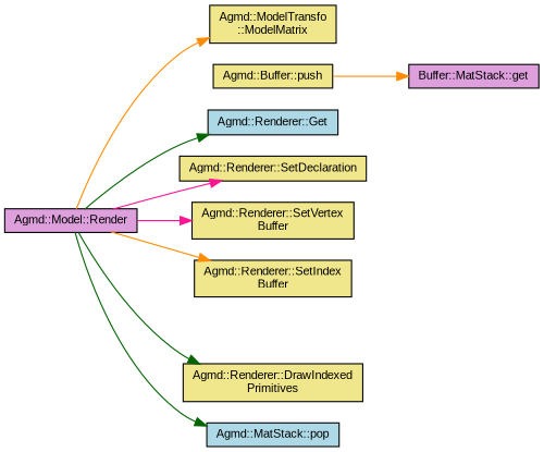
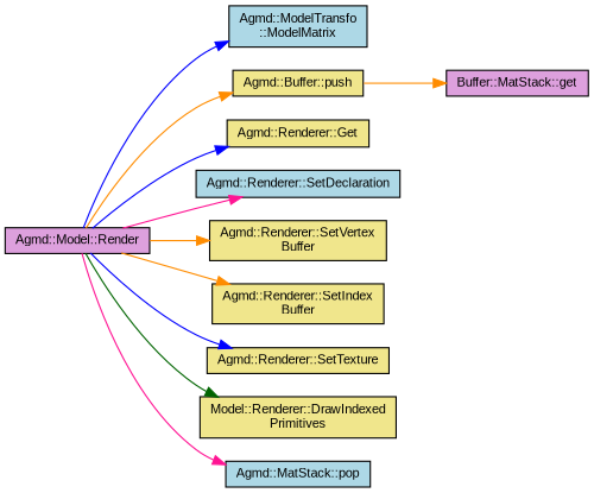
  digraph {
    fontname="Liberation Sans"
    rankdir=LR
    node [color=black fillcolor=khaki fontname="Liberation Sans" fontsize=10 shape=record style=filled]
    edge [color=darkorange fontname="Liberation Sans" fontsize=10 labelfontname=Helvetica labelfontsize=10 style=solid]
    n1 [fillcolor=plum fontcolor=black height=0.2 label="Agmd::Model::Render" width=0.4]
-   n2 [height=0.2 label="Agmd::ModelTransfo\l::ModelMatrix" width=0.4]
+   n2 [fillcolor=lightblue height=0.2 label="Agmd::ModelTransfo\l::ModelMatrix" width=0.4]
    n3 [height=0.2 label="Agmd::Buffer::push" width=0.4]
-   n4 [fillcolor=lightblue height=0.2 label="Agmd::Renderer::Get" width=0.4]
-   n5 [height=0.2 label="Agmd::Renderer::SetDeclaration" width=0.4]
+   n4 [height=0.2 label="Agmd::Renderer::Get" width=0.4]
+   n5 [fillcolor=lightblue height=0.2 label="Agmd::Renderer::SetDeclaration" width=0.4]
    n6 [height=0.2 label="Agmd::Renderer::SetVertex\lBuffer" width=0.4]
    n7 [height=0.2 label="Agmd::Renderer::SetIndex\lBuffer" width=0.4]
-   n9 [height=0.2 label="Agmd::Renderer::DrawIndexed\lPrimitives" width=0.4]
+   n8 [height=0.2 label="Agmd::Renderer::SetTexture" width=0.4]
+   n9 [height=0.2 label="Model::Renderer::DrawIndexed\lPrimitives" width=0.4]
    n10 [fillcolor=lightblue height=0.2 label="Agmd::MatStack::pop" width=0.4]
    n11 [fillcolor=plum height=0.2 label="Buffer::MatStack::get" width=0.4]
-   n1 -> n2
-   n1 -> n4 [color=darkgreen]
+   n1 -> n2 [color=blue]
+   n1 -> n3
+   n1 -> n4 [color=blue]
    n1 -> n5 [color=deeppink]
-   n1 -> n6 [color=deeppink]
+   n1 -> n6
    n1 -> n7
+   n1 -> n8 [color=blue]
    n1 -> n9 [color=darkgreen]
-   n1 -> n10 [color=darkgreen]
+   n1 -> n10 [color=deeppink]
    n3 -> n11
  }
